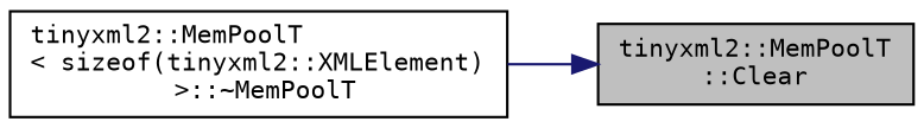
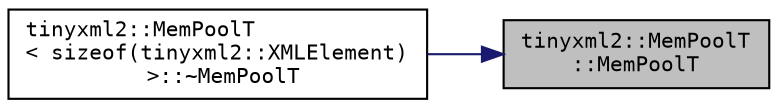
  digraph {
    rankdir=RL
    fontname="DejaVu Sans Mono"
    node [color=black fontname="DejaVu Sans Mono" fontsize=10 shape=record style=filled]
-   n1 [fillcolor=grey75 fontcolor=black height=0.2 label="tinyxml2::MemPoolT\l::Clear" width=0.4]
+   n1 [fillcolor=grey75 fontcolor=black height=0.2 label="tinyxml2::MemPoolT\l::MemPoolT" width=0.4]
    n2 [fillcolor=white height=0.2 label="tinyxml2::MemPoolT\l\< sizeof(tinyxml2::XMLElement)\l \>::~MemPoolT" width=0.4]
    n1 -> n2 [color=midnightblue dir=back fontname="DejaVu Sans Mono" fontsize=10 labelfontname=Helvetica labelfontsize=10 style=solid]
  }
